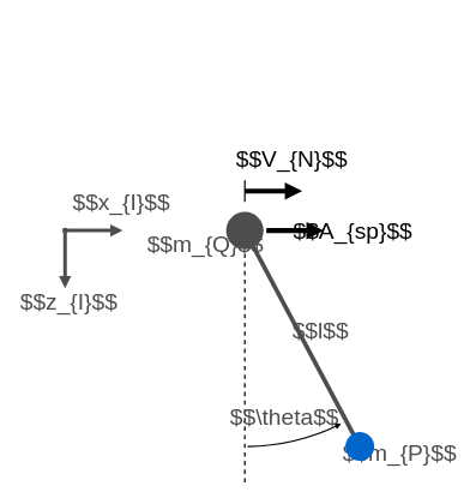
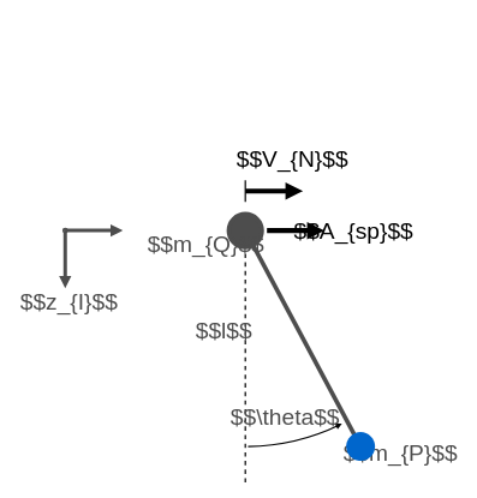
  <mxCell id="0" />
  <mxCell id="1" parent="0" />
  <mxCell id="2" value="" style="endArrow=oval;html=1;strokeWidth=6;startArrow=oval;startFill=1;endFill=1;endSize=46;startSize=29;strokeColor=#4D4D4D;" parent="1" edge="1"><mxGeometry width="50" height="50" relative="1" as="geometry"><mxPoint x="500" y="620" as="sourcePoint" /><mxPoint x="340" y="320" as="targetPoint" /></mxGeometry></mxCell>
  <mxCell id="3" value="" style="endArrow=block;html=1;startSize=18;endSize=6;strokeWidth=7;endFill=1;" parent="1" edge="1"><mxGeometry width="50" height="50" relative="1" as="geometry"><mxPoint x="370" y="320" as="sourcePoint" /><mxPoint x="450" y="320" as="targetPoint" /></mxGeometry></mxCell>
  <mxCell id="4" value="" style="endArrow=none;dashed=1;html=1;startSize=18;endSize=6;strokeWidth=2;" parent="1" edge="1"><mxGeometry width="50" height="50" relative="1" as="geometry"><mxPoint x="340" y="670" as="sourcePoint" /><mxPoint x="340" y="350" as="targetPoint" /></mxGeometry></mxCell>
  <mxCell id="5" value="" style="verticalLabelPosition=bottom;verticalAlign=top;html=1;shape=mxgraph.basic.arc;startAngle=0.428;endAngle=0.498;strokeWidth=2;" parent="1" vertex="1"><mxGeometry x="40" y="20" width="600" height="600" as="geometry" /></mxCell>
  <mxCell id="6" value="" style="endArrow=block;html=1;startSize=18;endSize=1;strokeWidth=3;endFill=1;exitX=0.713;exitY=0.952;exitDx=0;exitDy=0;exitPerimeter=0;" parent="1" source="5" edge="1"><mxGeometry width="50" height="50" relative="1" as="geometry"><mxPoint x="467.2" y="590.8" as="sourcePoint" /><mxPoint x="474" y="588" as="targetPoint" /></mxGeometry></mxCell>
  <mxCell id="7" value="$$\theta$$" style="text;align=center;verticalAlign=middle;resizable=0;points=[];autosize=1;strokeColor=none;html=1;fontSize=32;fontColor=#4D4D4D;" parent="1" vertex="1"><mxGeometry x="310" y="560" width="170" height="40" as="geometry" /></mxCell>
  <mxCell id="8" value="" style="endArrow=block;html=1;startSize=18;endSize=4;strokeWidth=5;endFill=1;strokeColor=#4D4D4D;" parent="1" edge="1"><mxGeometry width="50" height="50" relative="1" as="geometry"><mxPoint x="90" y="319.76" as="sourcePoint" /><mxPoint x="170" y="319.76" as="targetPoint" /></mxGeometry></mxCell>
  <mxCell id="9" value="" style="endArrow=block;html=1;startSize=3;endSize=4;strokeWidth=5;endFill=1;startArrow=oval;startFill=1;strokeColor=#4D4D4D;" parent="1" edge="1"><mxGeometry width="50" height="50" relative="1" as="geometry"><mxPoint x="90" y="319.76" as="sourcePoint" /><mxPoint x="90" y="400" as="targetPoint" /></mxGeometry></mxCell>
  <mxCell id="10" value="" style="endArrow=block;html=1;startSize=18;endSize=6;strokeWidth=7;endFill=1;" parent="1" edge="1"><mxGeometry width="50" height="50" relative="1" as="geometry"><mxPoint x="340" y="265" as="sourcePoint" /><mxPoint x="420" y="265" as="targetPoint" /></mxGeometry></mxCell>
  <mxCell id="11" value="" style="endArrow=none;html=1;startSize=18;endSize=6;strokeWidth=2;" parent="1" edge="1"><mxGeometry width="50" height="50" relative="1" as="geometry"><mxPoint x="340" y="280" as="sourcePoint" /><mxPoint x="340" y="250" as="targetPoint" /></mxGeometry></mxCell>
  <mxCell id="12" value="$$A_{sp}$$" style="text;align=center;verticalAlign=middle;resizable=0;points=[];autosize=1;strokeColor=none;html=1;fontSize=32;" parent="1" vertex="1"><mxGeometry x="400" y="300" width="180" height="40" as="geometry" /></mxCell>
  <mxCell id="13" value="$$V_{N}$$" style="text;align=center;verticalAlign=middle;resizable=0;points=[];autosize=1;strokeColor=none;html=1;fontSize=32;" parent="1" vertex="1"><mxGeometry x="320" y="200" width="170" height="40" as="geometry" /></mxCell>
  <mxCell id="14" value="$$m_{P}$$" style="text;align=center;verticalAlign=middle;resizable=0;points=[];autosize=1;strokeColor=none;html=1;fontSize=32;fontColor=#4D4D4D;" parent="1" vertex="1"><mxGeometry x="470" y="610" width="170" height="40" as="geometry" /></mxCell>
  <mxCell id="15" value="$$m_{Q}$$" style="text;align=center;verticalAlign=middle;resizable=0;points=[];autosize=1;strokeColor=none;html=1;fontSize=32;fontColor=#4D4D4D;" parent="1" vertex="1"><mxGeometry x="195" y="320" width="180" height="40" as="geometry" /></mxCell>
  <mxCell id="16" value="$$z_{I}$$" style="text;align=center;verticalAlign=middle;resizable=0;points=[];autosize=1;strokeColor=none;html=1;fontSize=32;fontColor=#4D4D4D;" parent="1" vertex="1"><mxGeometry y="400" width="150" height="40" as="geometry" x="20" /></mxCell>
- <mxCell id="17" value="$$x_{I}$$" style="text;align=center;verticalAlign=middle;resizable=0;points=[];autosize=1;strokeColor=none;html=1;fontSize=32;fontColor=#4D4D4D;" parent="1" vertex="1"><mxGeometry x="93" y="261" width="150" height="40" as="geometry" /></mxCell>
- <mxCell id="18" value="$$l$$" style="text;align=center;verticalAlign=middle;resizable=0;points=[];autosize=1;strokeColor=none;html=1;fontSize=32;fontColor=#4D4D4D;" parent="1" vertex="1"><mxGeometry x="400" y="440" width="90" height="40" as="geometry" /></mxCell>
+ <mxCell id="18" value="$$l$$" style="text;align=center;verticalAlign=middle;resizable=0;points=[];autosize=1;strokeColor=none;html=1;fontSize=32;fontColor=#4D4D4D;" parent="1" vertex="1"><mxGeometry x="265" y="440" width="90" height="40" as="geometry" /></mxCell>
  <mxCell id="19" value="" style="ellipse;whiteSpace=wrap;html=1;aspect=fixed;fontColor=#4D4D4D;strokeColor=none;fillColor=#0066CC;" vertex="1" parent="1"><mxGeometry x="480" y="600" width="40" height="40" as="geometry" /></mxCell>
